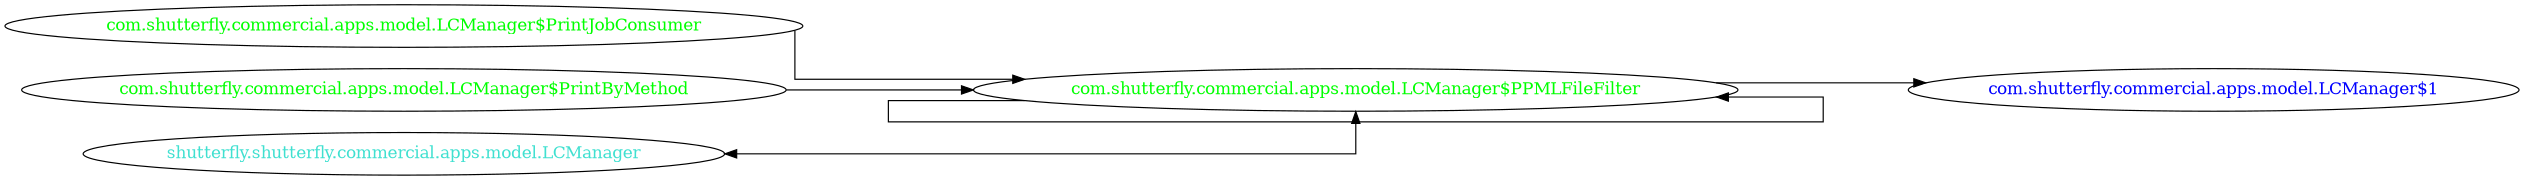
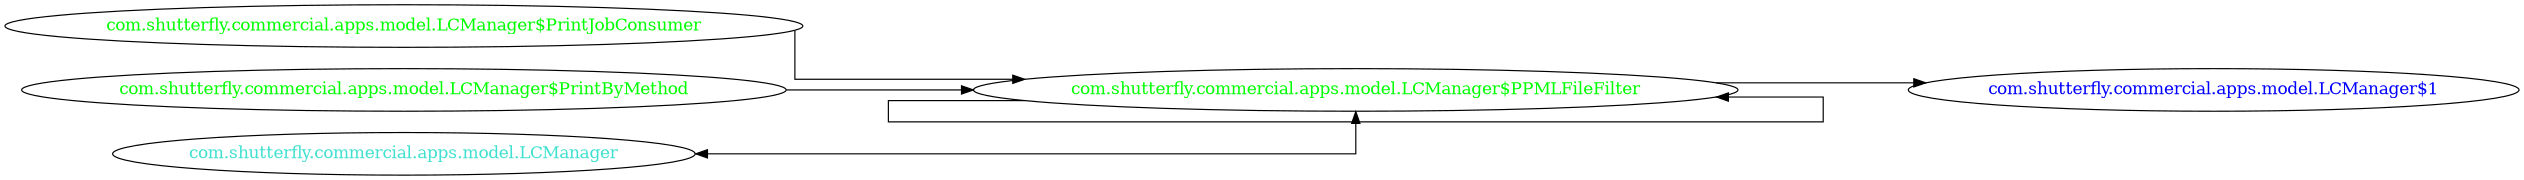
  digraph {
    concentrate=true
    rankdir=LR
    ranksep=2.0
    splines=ortho
    node [fontcolor=green]
    "com.shutterfly.commercial.apps.model.LCManager$PPMLFileFilter"
    "com.shutterfly.commercial.apps.model.LCManager$1" [fontcolor=blue]
    "com.shutterfly.commercial.apps.model.LCManager$PrintJobConsumer"
    "com.shutterfly.commercial.apps.model.LCManager$PrintByMethod"
-   "com.shutterfly.commercial.apps.model.LCManager" [fontcolor=turquoise label="shutterfly.shutterfly.commercial.apps.model.LCManager"]
+   "com.shutterfly.commercial.apps.model.LCManager" [fontcolor=turquoise]
    "com.shutterfly.commercial.apps.model.LCManager$PPMLFileFilter" -> "com.shutterfly.commercial.apps.model.LCManager$PPMLFileFilter"
    "com.shutterfly.commercial.apps.model.LCManager$PPMLFileFilter" -> "com.shutterfly.commercial.apps.model.LCManager$1"
    "com.shutterfly.commercial.apps.model.LCManager$PrintJobConsumer" -> "com.shutterfly.commercial.apps.model.LCManager$PPMLFileFilter"
    "com.shutterfly.commercial.apps.model.LCManager$PrintByMethod" -> "com.shutterfly.commercial.apps.model.LCManager$PPMLFileFilter"
    "com.shutterfly.commercial.apps.model.LCManager" -> "com.shutterfly.commercial.apps.model.LCManager$PPMLFileFilter" [dir=both]
  }
